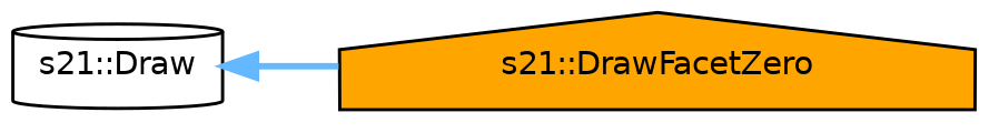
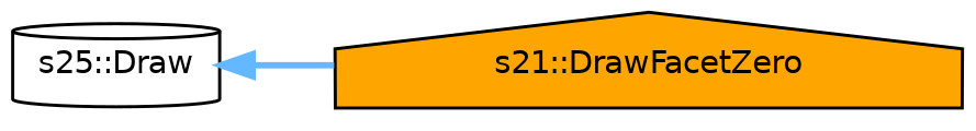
  digraph {
    rankdir=LR
    node [color=black fontname=Helvetica fontsize=10 style=filled]
    n1 [fillcolor=orange fontcolor=black height=0.2 label="s21::DrawFacetZero" shape=house width=0.4]
-   n2 [fillcolor=white height=0.2 label="s21::Draw" shape=cylinder width=0.4]
+   n2 [fillcolor=white height=0.2 label="s25::Draw" shape=cylinder width=0.4]
    n2 -> n1 [color=steelblue1 dir=back fontname=Helvetica fontsize=10 labelfontname=Helvetica labelfontsize=10 style=bold]
  }
